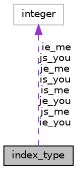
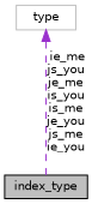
  digraph {
    node [fontname=Helvetica fontsize=10 shape=record style=filled]
    n1 [color=black fillcolor=grey75 fontcolor=black height=0.2 label=index_type width=0.4]
-   n2 [color=grey75 fillcolor=white height=0.2 label=integer width=0.4]
+   n2 [color=grey75 fillcolor=white height=0.2 label=type width=0.4]
    n2 -> n1 [color=darkorchid3 dir=back fontname=Helvetica fontsize=10 label=" ie_me\njs_you\nje_me\nis_you\nis_me\nje_you\njs_me\nie_you" labelfontname=Helvetica labelfontsize=10 style=dashed]
  }
